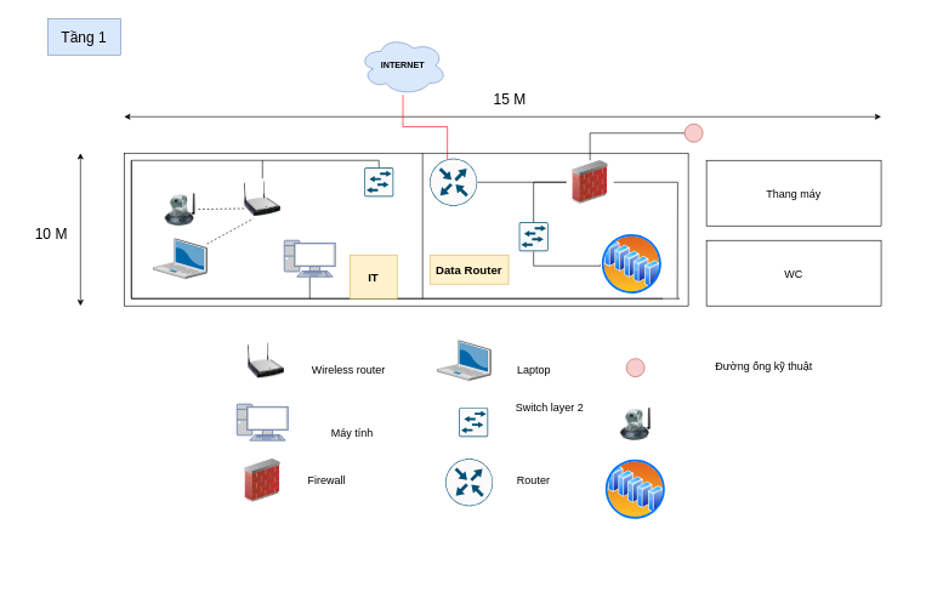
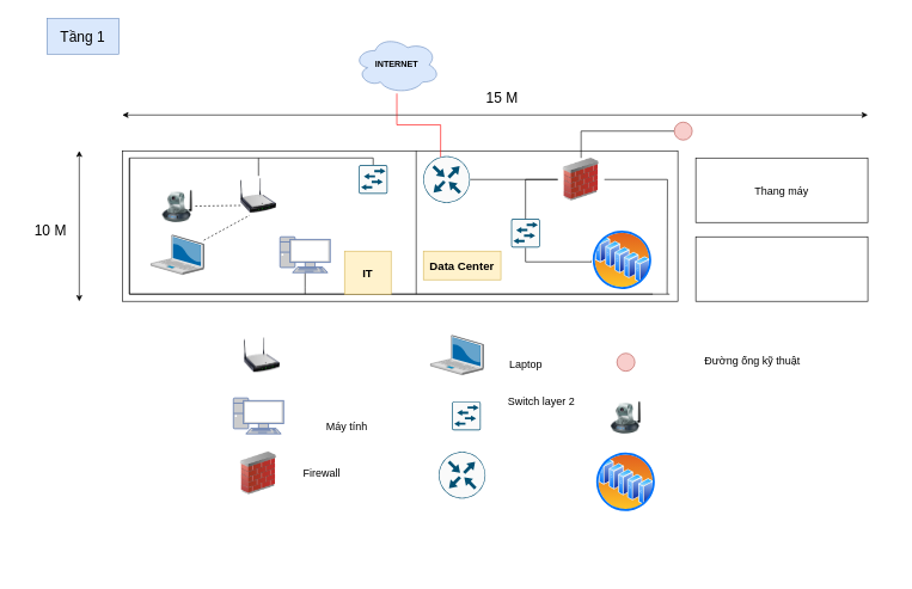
  <mxCell id="0" />
  <mxCell id="1" parent="0" />
  <mxCell id="2" value="" style="rounded=0;whiteSpace=wrap;html=1;" parent="1" vertex="1"><mxGeometry x="970" y="220" width="240" height="90" as="geometry" /></mxCell>
  <mxCell id="3" value="" style="rounded=0;whiteSpace=wrap;html=1;" parent="1" vertex="1"><mxGeometry x="970" y="330" width="240" height="90" as="geometry" /></mxCell>
  <mxCell id="4" value="" style="endArrow=classic;startArrow=classic;html=1;rounded=0;" parent="1" edge="1"><mxGeometry width="50" height="50" relative="1" as="geometry"><mxPoint x="170" y="160" as="sourcePoint" /><mxPoint x="1210" y="160" as="targetPoint" /></mxGeometry></mxCell>
  <mxCell id="5" value="" style="endArrow=classic;startArrow=classic;html=1;rounded=0;" parent="1" edge="1"><mxGeometry width="50" height="50" relative="1" as="geometry"><mxPoint x="110" y="420" as="sourcePoint" /><mxPoint x="110" y="210" as="targetPoint" /></mxGeometry></mxCell>
  <mxCell id="6" value="&lt;font style=&quot;font-size: 20px;&quot;&gt;15 M&lt;/font&gt;" style="text;html=1;strokeColor=none;fillColor=none;align=center;verticalAlign=middle;whiteSpace=wrap;rounded=0;" parent="1" vertex="1"><mxGeometry x="670" y="120" width="60" height="30" as="geometry" /></mxCell>
  <mxCell id="7" value="&lt;font style=&quot;font-size: 20px;&quot;&gt;10 M&lt;/font&gt;" style="text;html=1;strokeColor=none;fillColor=none;align=center;verticalAlign=middle;whiteSpace=wrap;rounded=0;rotation=0;" parent="1" vertex="1"><mxGeometry x="40" y="305" width="60" height="30" as="geometry" /></mxCell>
  <mxCell id="8" value="&lt;font style=&quot;font-size: 15px;&quot;&gt;Phòng quay video&lt;/font&gt;" style="text;html=1;strokeColor=none;fillColor=none;align=center;verticalAlign=middle;whiteSpace=wrap;rounded=0;" parent="1" vertex="1"><mxGeometry x="125" y="220" width="270" height="30" as="geometry" /></mxCell>
  <mxCell id="9" value="&lt;font style=&quot;font-size: 15px;&quot;&gt;Thang máy&lt;/font&gt;" style="text;html=1;strokeColor=none;fillColor=none;align=center;verticalAlign=middle;whiteSpace=wrap;rounded=0;" parent="1" vertex="1"><mxGeometry x="990" y="250" width="200" height="30" as="geometry" /></mxCell>
- <mxCell id="10" value="&lt;font style=&quot;font-size: 15px;&quot;&gt;WC&lt;/font&gt;" style="text;html=1;strokeColor=none;fillColor=none;align=center;verticalAlign=middle;whiteSpace=wrap;rounded=0;" parent="1" vertex="1"><mxGeometry x="990" y="360" width="200" height="30" as="geometry" /></mxCell>
  <mxCell id="11" value="&lt;font style=&quot;font-size: 20px;&quot;&gt;Tầng 1&lt;/font&gt;" style="text;html=1;strokeColor=#6c8ebf;fillColor=#dae8fc;align=center;verticalAlign=middle;whiteSpace=wrap;rounded=0;" parent="1" vertex="1"><mxGeometry x="65" y="25" width="100" height="50" as="geometry" /></mxCell>
  <mxCell id="12" value="" style="endArrow=classic;startArrow=classic;html=1;rounded=0;strokeColor=#FFFFFF;" parent="1" edge="1"><mxGeometry width="50" height="50" relative="1" as="geometry"><mxPoint x="700" as="sourcePoint" y="20" /><mxPoint x="700" y="60" as="targetPoint" /></mxGeometry></mxCell>
  <mxCell id="13" value="" style="endArrow=classic;startArrow=classic;html=1;rounded=0;strokeColor=#FFFFFF;" parent="1" edge="1"><mxGeometry width="50" height="50" relative="1" as="geometry"><mxPoint x="720" y="500" as="sourcePoint" /><mxPoint x="720" y="540" as="targetPoint" /></mxGeometry></mxCell>
  <mxCell id="14" value="" style="endArrow=classic;startArrow=classic;html=1;rounded=0;strokeColor=#FFFFFF;" parent="1" edge="1"><mxGeometry width="50" height="50" relative="1" as="geometry"><mxPoint x="20" y="350" as="sourcePoint" /><mxPoint x="50" y="350" as="targetPoint" /></mxGeometry></mxCell>
  <mxCell id="15" value="" style="endArrow=classic;startArrow=classic;html=1;rounded=0;strokeColor=#FFFFFF;" parent="1" edge="1"><mxGeometry width="50" height="50" relative="1" as="geometry"><mxPoint x="1230" y="330" as="sourcePoint" /><mxPoint x="1250" y="330" as="targetPoint" /></mxGeometry></mxCell>
  <mxCell id="16" value="" style="rounded=0;whiteSpace=wrap;html=1;" parent="1" vertex="1"><mxGeometry x="170" y="210" width="775" height="210" as="geometry" /></mxCell>
  <mxCell id="17" style="rounded=0;orthogonalLoop=1;jettySize=auto;html=1;entryX=0.25;entryY=1;entryDx=0;entryDy=0;endArrow=none;endFill=0;dashed=1;strokeWidth=1;" parent="1" source="18" target="25" edge="1"><mxGeometry relative="1" as="geometry" /></mxCell>
  <mxCell id="18" value="" style="verticalLabelPosition=bottom;sketch=0;aspect=fixed;html=1;verticalAlign=top;strokeColor=none;align=center;outlineConnect=0;shape=mxgraph.citrix.laptop_2;" parent="1" vertex="1"><mxGeometry x="210" y="327.5" width="73.76" height="55" as="geometry" /></mxCell>
  <mxCell id="19" style="edgeStyle=orthogonalEdgeStyle;rounded=0;orthogonalLoop=1;jettySize=auto;html=1;endArrow=none;endFill=0;" parent="1" source="20" edge="1"><mxGeometry relative="1" as="geometry"><mxPoint x="425" y="410" as="targetPoint" /></mxGeometry></mxCell>
  <mxCell id="20" value="" style="fontColor=#0066CC;verticalAlign=top;verticalLabelPosition=bottom;labelPosition=center;align=center;html=1;outlineConnect=0;fillColor=#CCCCCC;strokeColor=#6881B3;gradientColor=none;gradientDirection=north;strokeWidth=2;shape=mxgraph.networks.pc;" parent="1" vertex="1"><mxGeometry x="390" y="330" width="70" height="50" as="geometry" /></mxCell>
  <mxCell id="21" style="edgeStyle=orthogonalEdgeStyle;rounded=0;orthogonalLoop=1;jettySize=auto;html=1;endArrow=none;endFill=0;" parent="1" edge="1"><mxGeometry relative="1" as="geometry"><mxPoint x="910" y="410" as="targetPoint" /><Array as="points"><mxPoint x="180" y="220" /><mxPoint x="180" y="410" /><mxPoint x="946" y="410" /></Array><mxPoint x="933.481" y="410" as="sourcePoint" /></mxGeometry></mxCell>
  <mxCell id="22" style="edgeStyle=orthogonalEdgeStyle;rounded=0;orthogonalLoop=1;jettySize=auto;html=1;endArrow=none;endFill=0;" edge="1" parent="1" source="23"><mxGeometry relative="1" as="geometry"><mxPoint x="180" y="220" as="targetPoint" /><Array as="points"><mxPoint x="520" y="220" /></Array></mxGeometry></mxCell>
  <mxCell id="23" value="" style="sketch=0;points=[[0.015,0.015,0],[0.985,0.015,0],[0.985,0.985,0],[0.015,0.985,0],[0.25,0,0],[0.5,0,0],[0.75,0,0],[1,0.25,0],[1,0.5,0],[1,0.75,0],[0.75,1,0],[0.5,1,0],[0.25,1,0],[0,0.75,0],[0,0.5,0],[0,0.25,0]];verticalLabelPosition=bottom;html=1;verticalAlign=top;aspect=fixed;align=center;pointerEvents=1;shape=mxgraph.cisco19.rect;prIcon=l2_switch;fillColor=#FAFAFA;strokeColor=#005073;" parent="1" vertex="1"><mxGeometry x="500" y="230" width="40" height="40" as="geometry" /></mxCell>
  <mxCell id="24" style="edgeStyle=orthogonalEdgeStyle;rounded=0;orthogonalLoop=1;jettySize=auto;html=1;endArrow=none;endFill=0;" parent="1" source="25" edge="1"><mxGeometry relative="1" as="geometry"><mxPoint x="360" y="220" as="targetPoint" /></mxGeometry></mxCell>
  <mxCell id="25" value="" style="image;html=1;image=img/lib/clip_art/networking/Wireless_Router_N_128x128.png" parent="1" vertex="1"><mxGeometry x="335" y="245" width="50" height="55" as="geometry" /></mxCell>
  <mxCell id="26" style="edgeStyle=orthogonalEdgeStyle;rounded=0;orthogonalLoop=1;jettySize=auto;html=1;endArrow=none;endFill=0;" edge="1" parent="1" source="27" target="45"><mxGeometry relative="1" as="geometry" /></mxCell>
  <mxCell id="27" value="" style="ellipse;whiteSpace=wrap;html=1;aspect=fixed;fillColor=#f8cecc;strokeColor=#b85450;" parent="1" vertex="1"><mxGeometry x="940" y="170" width="25" height="25" as="geometry" /></mxCell>
  <mxCell id="28" value="" style="image;html=1;image=img/lib/clip_art/networking/Wireless_Router_N_128x128.png" parent="1" vertex="1"><mxGeometry x="340" y="467.5" width="50" height="55" as="geometry" /></mxCell>
- <mxCell id="29" value="&lt;span style=&quot;font-size: 15px;&quot;&gt;Wireless router&lt;/span&gt;" style="text;html=1;strokeColor=none;fillColor=none;align=center;verticalAlign=middle;whiteSpace=wrap;rounded=0;" parent="1" vertex="1"><mxGeometry x="407" y="492.5" width="143" height="30" as="geometry" /></mxCell>
  <mxCell id="30" value="" style="fontColor=#0066CC;verticalAlign=top;verticalLabelPosition=bottom;labelPosition=center;align=center;html=1;outlineConnect=0;fillColor=#CCCCCC;strokeColor=#6881B3;gradientColor=none;gradientDirection=north;strokeWidth=2;shape=mxgraph.networks.pc;" parent="1" vertex="1"><mxGeometry x="325" y="555" width="70" height="50" as="geometry" /></mxCell>
  <mxCell id="31" value="&lt;span style=&quot;font-size: 15px;&quot;&gt;Máy tính&lt;/span&gt;" style="text;html=1;strokeColor=none;fillColor=none;align=center;verticalAlign=middle;whiteSpace=wrap;rounded=0;" parent="1" vertex="1"><mxGeometry x="432" y="580" width="103" height="30" as="geometry" /></mxCell>
  <mxCell id="32" value="" style="verticalLabelPosition=bottom;sketch=0;aspect=fixed;html=1;verticalAlign=top;strokeColor=none;align=center;outlineConnect=0;shape=mxgraph.citrix.laptop_2;" parent="1" vertex="1"><mxGeometry x="600" y="467.5" width="73.76" height="55" as="geometry" /></mxCell>
  <mxCell id="33" value="&lt;span style=&quot;font-size: 15px;&quot;&gt;Laptop&lt;/span&gt;" style="text;html=1;strokeColor=none;fillColor=none;align=center;verticalAlign=middle;whiteSpace=wrap;rounded=0;" parent="1" vertex="1"><mxGeometry x="687.5" y="492.5" width="90" height="30" as="geometry" /></mxCell>
  <mxCell id="34" value="" style="sketch=0;points=[[0.015,0.015,0],[0.985,0.015,0],[0.985,0.985,0],[0.015,0.985,0],[0.25,0,0],[0.5,0,0],[0.75,0,0],[1,0.25,0],[1,0.5,0],[1,0.75,0],[0.75,1,0],[0.5,1,0],[0.25,1,0],[0,0.75,0],[0,0.5,0],[0,0.25,0]];verticalLabelPosition=bottom;html=1;verticalAlign=top;aspect=fixed;align=center;pointerEvents=1;shape=mxgraph.cisco19.rect;prIcon=l2_switch;fillColor=#FAFAFA;strokeColor=#005073;" parent="1" vertex="1"><mxGeometry x="630" y="560" width="40" height="40" as="geometry" /></mxCell>
  <mxCell id="35" value="&lt;span style=&quot;font-size: 15px;&quot;&gt;Switch layer 2&lt;/span&gt;" style="text;html=1;strokeColor=none;fillColor=none;align=center;verticalAlign=middle;whiteSpace=wrap;rounded=0;" parent="1" vertex="1"><mxGeometry x="705" y="545" width="100" height="30" as="geometry" /></mxCell>
  <mxCell id="36" value="" style="ellipse;whiteSpace=wrap;html=1;aspect=fixed;fillColor=#f8cecc;strokeColor=#b85450;" parent="1" vertex="1"><mxGeometry x="860" y="492.5" width="25" height="25" as="geometry" /></mxCell>
  <mxCell id="37" value="&lt;span style=&quot;font-size: 15px;&quot;&gt;Đường ống kỹ thuật&lt;/span&gt;" style="text;html=1;strokeColor=none;fillColor=none;align=center;verticalAlign=middle;whiteSpace=wrap;rounded=0;" parent="1" vertex="1"><mxGeometry x="980" y="487.5" width="137.5" height="30" as="geometry" /></mxCell>
  <mxCell id="38" style="rounded=0;orthogonalLoop=1;jettySize=auto;html=1;entryX=0;entryY=0.75;entryDx=0;entryDy=0;endArrow=none;endFill=0;dashed=1;" parent="1" source="39" target="25" edge="1"><mxGeometry relative="1" as="geometry" /></mxCell>
  <mxCell id="39" value="" style="image;html=1;image=img/lib/clip_art/networking/Ip_Camera_128x128.png" parent="1" vertex="1"><mxGeometry x="221.88" y="265" width="50" height="45" as="geometry" /></mxCell>
  <mxCell id="40" value="" style="image;html=1;image=img/lib/clip_art/networking/Ip_Camera_128x128.png" parent="1" vertex="1"><mxGeometry x="847.5" y="560" width="50" height="45" as="geometry" /></mxCell>
  <mxCell id="41" value="&lt;b&gt;&lt;font style=&quot;font-size: 16px;&quot;&gt;IT&lt;/font&gt;&lt;/b&gt;" style="text;html=1;strokeColor=#d6b656;fillColor=#fff2cc;align=center;verticalAlign=middle;whiteSpace=wrap;rounded=0;" parent="1" vertex="1"><mxGeometry x="480" y="350" width="65" height="60" as="geometry" /></mxCell>
  <mxCell id="42" style="edgeStyle=orthogonalEdgeStyle;rounded=0;orthogonalLoop=1;jettySize=auto;html=1;endArrow=none;endFill=0;" parent="1" source="43" target="45" edge="1"><mxGeometry relative="1" as="geometry" /></mxCell>
  <mxCell id="43" value="" style="sketch=0;points=[[0.5,0,0],[1,0.5,0],[0.5,1,0],[0,0.5,0],[0.145,0.145,0],[0.856,0.145,0],[0.855,0.856,0],[0.145,0.855,0]];verticalLabelPosition=bottom;html=1;verticalAlign=top;aspect=fixed;align=center;pointerEvents=1;shape=mxgraph.cisco19.rect;prIcon=router;fillColor=#FAFAFA;strokeColor=#005073;" parent="1" vertex="1"><mxGeometry x="590" y="217.5" width="65" height="65" as="geometry" /></mxCell>
  <mxCell id="44" style="edgeStyle=orthogonalEdgeStyle;rounded=0;orthogonalLoop=1;jettySize=auto;html=1;endArrow=none;endFill=0;" edge="1" parent="1" source="45"><mxGeometry relative="1" as="geometry"><mxPoint x="930" y="410" as="targetPoint" /></mxGeometry></mxCell>
  <mxCell id="45" value="" style="image;html=1;image=img/lib/clip_art/networking/Firewall_02_128x128.png" parent="1" vertex="1"><mxGeometry x="777.5" y="220" width="65" height="60" as="geometry" /></mxCell>
  <mxCell id="46" style="edgeStyle=orthogonalEdgeStyle;rounded=0;orthogonalLoop=1;jettySize=auto;html=1;entryX=0;entryY=0.5;entryDx=0;entryDy=0;endArrow=none;endFill=0;" parent="1" source="47" target="49" edge="1"><mxGeometry relative="1" as="geometry"><Array as="points"><mxPoint x="732" y="365" /></Array></mxGeometry></mxCell>
  <mxCell id="47" value="" style="sketch=0;points=[[0.015,0.015,0],[0.985,0.015,0],[0.985,0.985,0],[0.015,0.985,0],[0.25,0,0],[0.5,0,0],[0.75,0,0],[1,0.25,0],[1,0.5,0],[1,0.75,0],[0.75,1,0],[0.5,1,0],[0.25,1,0],[0,0.75,0],[0,0.5,0],[0,0.25,0]];verticalLabelPosition=bottom;html=1;verticalAlign=top;aspect=fixed;align=center;pointerEvents=1;shape=mxgraph.cisco19.rect;prIcon=l2_switch;fillColor=#FAFAFA;strokeColor=#005073;" parent="1" vertex="1"><mxGeometry x="712.5" y="305" width="40" height="40" as="geometry" /></mxCell>
  <mxCell id="48" style="edgeStyle=orthogonalEdgeStyle;rounded=0;orthogonalLoop=1;jettySize=auto;html=1;entryX=0.5;entryY=0;entryDx=0;entryDy=0;entryPerimeter=0;endArrow=none;endFill=0;exitX=0;exitY=0.5;exitDx=0;exitDy=0;" parent="1" source="45" target="47" edge="1"><mxGeometry relative="1" as="geometry" /></mxCell>
  <mxCell id="49" value="" style="image;aspect=fixed;perimeter=ellipsePerimeter;html=1;align=center;shadow=0;dashed=0;spacingTop=3;image=img/lib/active_directory/server_farm.svg;" parent="1" vertex="1"><mxGeometry x="825" y="320" width="85" height="85" as="geometry" /></mxCell>
  <mxCell id="50" value="" style="endArrow=none;html=1;rounded=0;" parent="1" edge="1"><mxGeometry width="50" height="50" relative="1" as="geometry"><mxPoint x="580" y="410" as="sourcePoint" /><mxPoint x="580" y="210" as="targetPoint" /></mxGeometry></mxCell>
- <mxCell id="51" value="&lt;b&gt;&lt;font style=&quot;font-size: 16px;&quot;&gt;Data Router&lt;/font&gt;&lt;/b&gt;" style="text;html=1;strokeColor=#d6b656;fillColor=#fff2cc;align=center;verticalAlign=middle;whiteSpace=wrap;rounded=0;" parent="1" vertex="1"><mxGeometry x="590" y="350" width="108.12" height="40" as="geometry" /></mxCell>
+ <mxCell id="51" value="&lt;b&gt;&lt;font style=&quot;font-size: 16px;&quot;&gt;Data Center&lt;/font&gt;&lt;/b&gt;" style="text;html=1;strokeColor=#d6b656;fillColor=#fff2cc;align=center;verticalAlign=middle;whiteSpace=wrap;rounded=0;" parent="1" vertex="1"><mxGeometry x="590" y="350" width="108.12" height="40" as="geometry" /></mxCell>
  <mxCell id="52" value="&lt;b&gt;INTERNET&lt;/b&gt;" style="ellipse;shape=cloud;whiteSpace=wrap;html=1;fillColor=#dae8fc;strokeColor=#6c8ebf;" parent="1" vertex="1"><mxGeometry x="493" y="50" width="120" height="80" as="geometry" /></mxCell>
  <mxCell id="53" style="edgeStyle=orthogonalEdgeStyle;rounded=0;orthogonalLoop=1;jettySize=auto;html=1;entryX=0.37;entryY=0.018;entryDx=0;entryDy=0;entryPerimeter=0;endArrow=none;endFill=0;strokeColor=#FF0000;" parent="1" source="52" target="43" edge="1"><mxGeometry relative="1" as="geometry" /></mxCell>
  <mxCell id="54" value="" style="image;html=1;image=img/lib/clip_art/networking/Firewall_02_128x128.png" parent="1" vertex="1"><mxGeometry x="327.5" y="630" width="65" height="60" as="geometry" /></mxCell>
  <mxCell id="55" value="" style="sketch=0;points=[[0.5,0,0],[1,0.5,0],[0.5,1,0],[0,0.5,0],[0.145,0.145,0],[0.856,0.145,0],[0.855,0.856,0],[0.145,0.855,0]];verticalLabelPosition=bottom;html=1;verticalAlign=top;aspect=fixed;align=center;pointerEvents=1;shape=mxgraph.cisco19.rect;prIcon=router;fillColor=#FAFAFA;strokeColor=#005073;" parent="1" vertex="1"><mxGeometry x="611.56" y="630" width="65" height="65" as="geometry" /></mxCell>
  <mxCell id="56" value="" style="image;aspect=fixed;perimeter=ellipsePerimeter;html=1;align=center;shadow=0;dashed=0;spacingTop=3;image=img/lib/active_directory/server_farm.svg;" parent="1" vertex="1"><mxGeometry x="830" y="630" width="85" height="85" as="geometry" /></mxCell>
  <mxCell id="57" value="&lt;span style=&quot;font-size: 15px;&quot;&gt;Firewall&lt;/span&gt;" style="text;html=1;strokeColor=none;fillColor=none;align=center;verticalAlign=middle;whiteSpace=wrap;rounded=0;" parent="1" vertex="1"><mxGeometry x="397" y="645" width="103" height="30" as="geometry" /></mxCell>
- <mxCell id="58" value="&lt;span style=&quot;font-size: 15px;&quot;&gt;Router&lt;/span&gt;" style="text;html=1;strokeColor=none;fillColor=none;align=center;verticalAlign=middle;whiteSpace=wrap;rounded=0;" parent="1" vertex="1"><mxGeometry x="681" y="645" width="103" height="30" as="geometry" /></mxCell>
  <mxCell id="59" value="" style="endArrow=none;html=1;rounded=0;strokeColor=#FFFFFF;" parent="1" edge="1"><mxGeometry width="50" height="50" relative="1" as="geometry"><mxPoint x="590" y="800" as="sourcePoint" /><mxPoint x="650" y="770" as="targetPoint" /></mxGeometry></mxCell>
